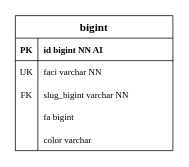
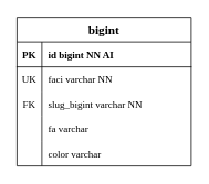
  <mxCell id="0" />
  <mxCell id="1" parent="0" />
  <mxCell id="2" value="bigint" style="shape=table;startSize=30;container=1;collapsible=1;childLayout=tableLayout;fixedRows=1;rowLines=0;fontStyle=1;align=center;resizeLast=1;rounded=0;horizontal=1;verticalAlign=middle;fontSize=15;swimlaneLine=1;sketch=0;labelBorderColor=none;fontFamily=Times New Roman;" parent="1" vertex="1"><mxGeometry x="20" y="20" width="210" height="180" as="geometry"><mxRectangle x="530" y="150" width="90" height="30" as="alternateBounds" /></mxGeometry></mxCell>
  <mxCell id="3" value="" style="shape=tableRow;horizontal=0;startSize=0;swimlaneHead=0;swimlaneBody=0;fillColor=none;collapsible=0;dropTarget=0;points=[[0,0.5],[1,0.5]];portConstraint=eastwest;top=0;left=0;right=0;bottom=1;rounded=0;labelBorderColor=none;fontFamily=Times New Roman;" parent="2" vertex="1"><mxGeometry y="30" width="210" height="30" as="geometry" /></mxCell>
  <mxCell id="4" value="PK" style="shape=partialRectangle;connectable=0;fillColor=none;top=0;left=0;bottom=0;right=0;fontStyle=1;overflow=hidden;rounded=0;labelBorderColor=none;fontFamily=Times New Roman;" parent="3" vertex="1"><mxGeometry width="30" height="30" as="geometry"><mxRectangle width="30" height="30" as="alternateBounds" /></mxGeometry></mxCell>
  <mxCell id="5" value="id bigint NN AI" style="shape=partialRectangle;connectable=0;fillColor=none;top=0;left=0;bottom=0;right=0;align=left;spacingLeft=6;fontStyle=1;overflow=hidden;rounded=0;sketch=1;labelBorderColor=none;fontFamily=Times New Roman;" parent="3" vertex="1"><mxGeometry x="30" width="180" height="30" as="geometry"><mxRectangle width="180" height="30" as="alternateBounds" /></mxGeometry></mxCell>
  <mxCell id="6" value="" style="shape=tableRow;horizontal=0;startSize=0;swimlaneHead=0;swimlaneBody=0;fillColor=none;collapsible=0;dropTarget=0;points=[[0,0.5],[1,0.5]];portConstraint=eastwest;top=0;left=0;right=0;bottom=0;rounded=0;labelBorderColor=none;fontFamily=Times New Roman;" parent="2" vertex="1"><mxGeometry y="60" width="210" height="30" as="geometry" /></mxCell>
  <mxCell id="7" value="UK" style="shape=partialRectangle;connectable=0;fillColor=none;top=0;left=0;bottom=0;right=0;editable=1;overflow=hidden;rounded=0;labelBorderColor=none;fontFamily=Times New Roman;" parent="6" vertex="1"><mxGeometry width="30" height="30" as="geometry"><mxRectangle width="30" height="30" as="alternateBounds" /></mxGeometry></mxCell>
  <mxCell id="8" value="faci varchar NN" style="shape=partialRectangle;connectable=0;fillColor=none;top=0;left=0;bottom=0;right=0;align=left;spacingLeft=6;overflow=hidden;rounded=0;sketch=1;labelBorderColor=none;fontFamily=Times New Roman;" parent="6" vertex="1"><mxGeometry x="30" width="180" height="30" as="geometry"><mxRectangle width="180" height="30" as="alternateBounds" /></mxGeometry></mxCell>
  <mxCell id="9" value="" style="shape=tableRow;horizontal=0;startSize=0;swimlaneHead=0;swimlaneBody=0;fillColor=none;collapsible=0;dropTarget=0;points=[[0,0.5],[1,0.5]];portConstraint=eastwest;top=0;left=0;right=0;bottom=0;rounded=0;labelBorderColor=none;fontFamily=Times New Roman;" parent="2" vertex="1"><mxGeometry y="90" width="210" height="30" as="geometry" /></mxCell>
  <mxCell id="10" value="FK" style="shape=partialRectangle;connectable=0;fillColor=none;top=0;left=0;bottom=0;right=0;editable=1;overflow=hidden;rounded=0;labelBorderColor=none;fontFamily=Times New Roman;" parent="9" vertex="1"><mxGeometry width="30" height="30" as="geometry"><mxRectangle width="30" height="30" as="alternateBounds" /></mxGeometry></mxCell>
  <mxCell id="11" value="slug_bigint varchar NN" style="shape=partialRectangle;connectable=0;fillColor=none;top=0;left=0;bottom=0;right=0;align=left;spacingLeft=6;overflow=hidden;rounded=0;sketch=1;labelBorderColor=none;fontFamily=Times New Roman;" parent="9" vertex="1"><mxGeometry x="30" width="180" height="30" as="geometry"><mxRectangle width="180" height="30" as="alternateBounds" /></mxGeometry></mxCell>
  <mxCell id="12" style="shape=tableRow;horizontal=0;startSize=0;swimlaneHead=0;swimlaneBody=0;fillColor=none;collapsible=0;dropTarget=0;points=[[0,0.5],[1,0.5]];portConstraint=eastwest;top=0;left=0;right=0;bottom=0;rounded=0;labelBorderColor=none;fontFamily=Times New Roman;" parent="2" vertex="1"><mxGeometry y="120" width="210" height="30" as="geometry" /></mxCell>
  <mxCell id="13" style="shape=partialRectangle;connectable=0;fillColor=none;top=0;left=0;bottom=0;right=0;editable=1;overflow=hidden;rounded=0;labelBorderColor=none;fontFamily=Times New Roman;" parent="12" vertex="1"><mxGeometry width="30" height="30" as="geometry"><mxRectangle width="30" height="30" as="alternateBounds" /></mxGeometry></mxCell>
- <mxCell id="14" value="fa bigint" style="shape=partialRectangle;connectable=0;fillColor=none;top=0;left=0;bottom=0;right=0;align=left;spacingLeft=6;overflow=hidden;rounded=0;sketch=1;labelBorderColor=none;fontFamily=Times New Roman;" parent="12" vertex="1"><mxGeometry x="30" width="180" height="30" as="geometry"><mxRectangle width="180" height="30" as="alternateBounds" /></mxGeometry></mxCell>
+ <mxCell id="14" value="fa varchar" style="shape=partialRectangle;connectable=0;fillColor=none;top=0;left=0;bottom=0;right=0;align=left;spacingLeft=6;overflow=hidden;rounded=0;sketch=1;labelBorderColor=none;fontFamily=Times New Roman;" parent="12" vertex="1"><mxGeometry x="30" width="180" height="30" as="geometry"><mxRectangle width="180" height="30" as="alternateBounds" /></mxGeometry></mxCell>
  <mxCell id="15" style="shape=tableRow;horizontal=0;startSize=0;swimlaneHead=0;swimlaneBody=0;fillColor=none;collapsible=0;dropTarget=0;points=[[0,0.5],[1,0.5]];portConstraint=eastwest;top=0;left=0;right=0;bottom=0;rounded=0;labelBorderColor=none;fontFamily=Times New Roman;" parent="2" vertex="1"><mxGeometry y="150" width="210" height="30" as="geometry" /></mxCell>
  <mxCell id="16" style="shape=partialRectangle;connectable=0;fillColor=none;top=0;left=0;bottom=0;right=0;editable=1;overflow=hidden;rounded=0;labelBorderColor=none;fontFamily=Times New Roman;" parent="15" vertex="1"><mxGeometry width="30" height="30" as="geometry"><mxRectangle width="30" height="30" as="alternateBounds" /></mxGeometry></mxCell>
  <mxCell id="17" value="color varchar" style="shape=partialRectangle;connectable=0;fillColor=none;top=0;left=0;bottom=0;right=0;align=left;spacingLeft=6;overflow=hidden;rounded=0;sketch=1;labelBorderColor=none;fontFamily=Times New Roman;" parent="15" vertex="1"><mxGeometry x="30" width="180" height="30" as="geometry"><mxRectangle width="180" height="30" as="alternateBounds" /></mxGeometry></mxCell>
